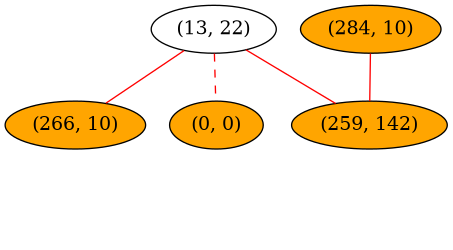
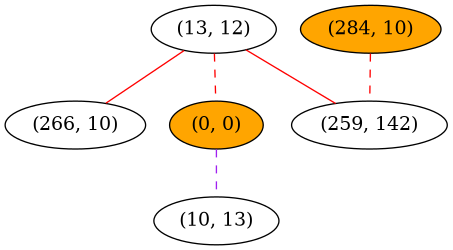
  graph {
    node [fillcolor=white style=filled]
    edge [color=red style=dashed weight=1]
-   "(13, 12)" [label="(13, 22)"]
-   "(266, 10)" [fillcolor=orange]
-   "(259, 142)" [fillcolor=orange]
+   "(13, 12)"
+   "(266, 10)"
+   "(259, 142)"
    "(0, 0)" [fillcolor=orange]
+   "(10, 13)"
    "(284, 10)" [fillcolor=orange]
    "(13, 12)" -- "(266, 10)" [style=solid]
    "(13, 12)" -- "(259, 142)" [style=solid]
    "(13, 12)" -- "(0, 0)"
-   "(284, 10)" -- "(259, 142)" [style=solid]
+   "(0, 0)" -- "(10, 13)" [color=purple weight=4]
+   "(284, 10)" -- "(259, 142)"
  }
